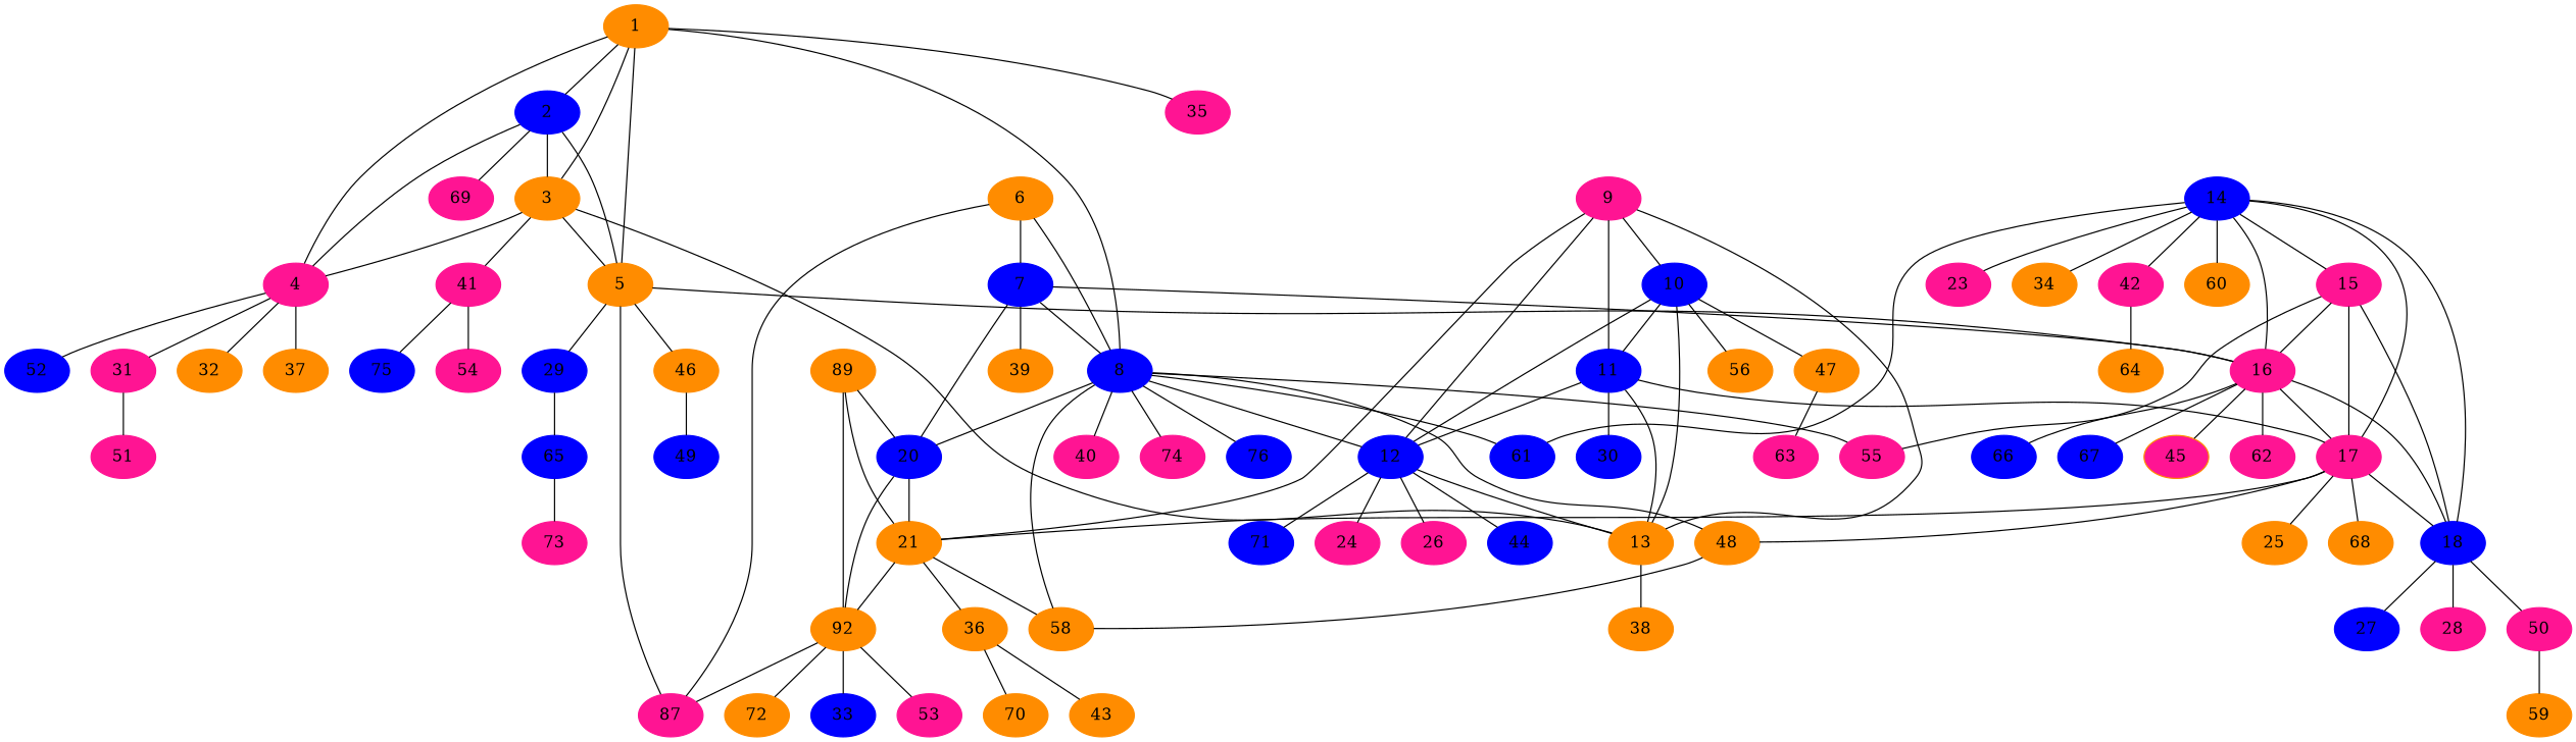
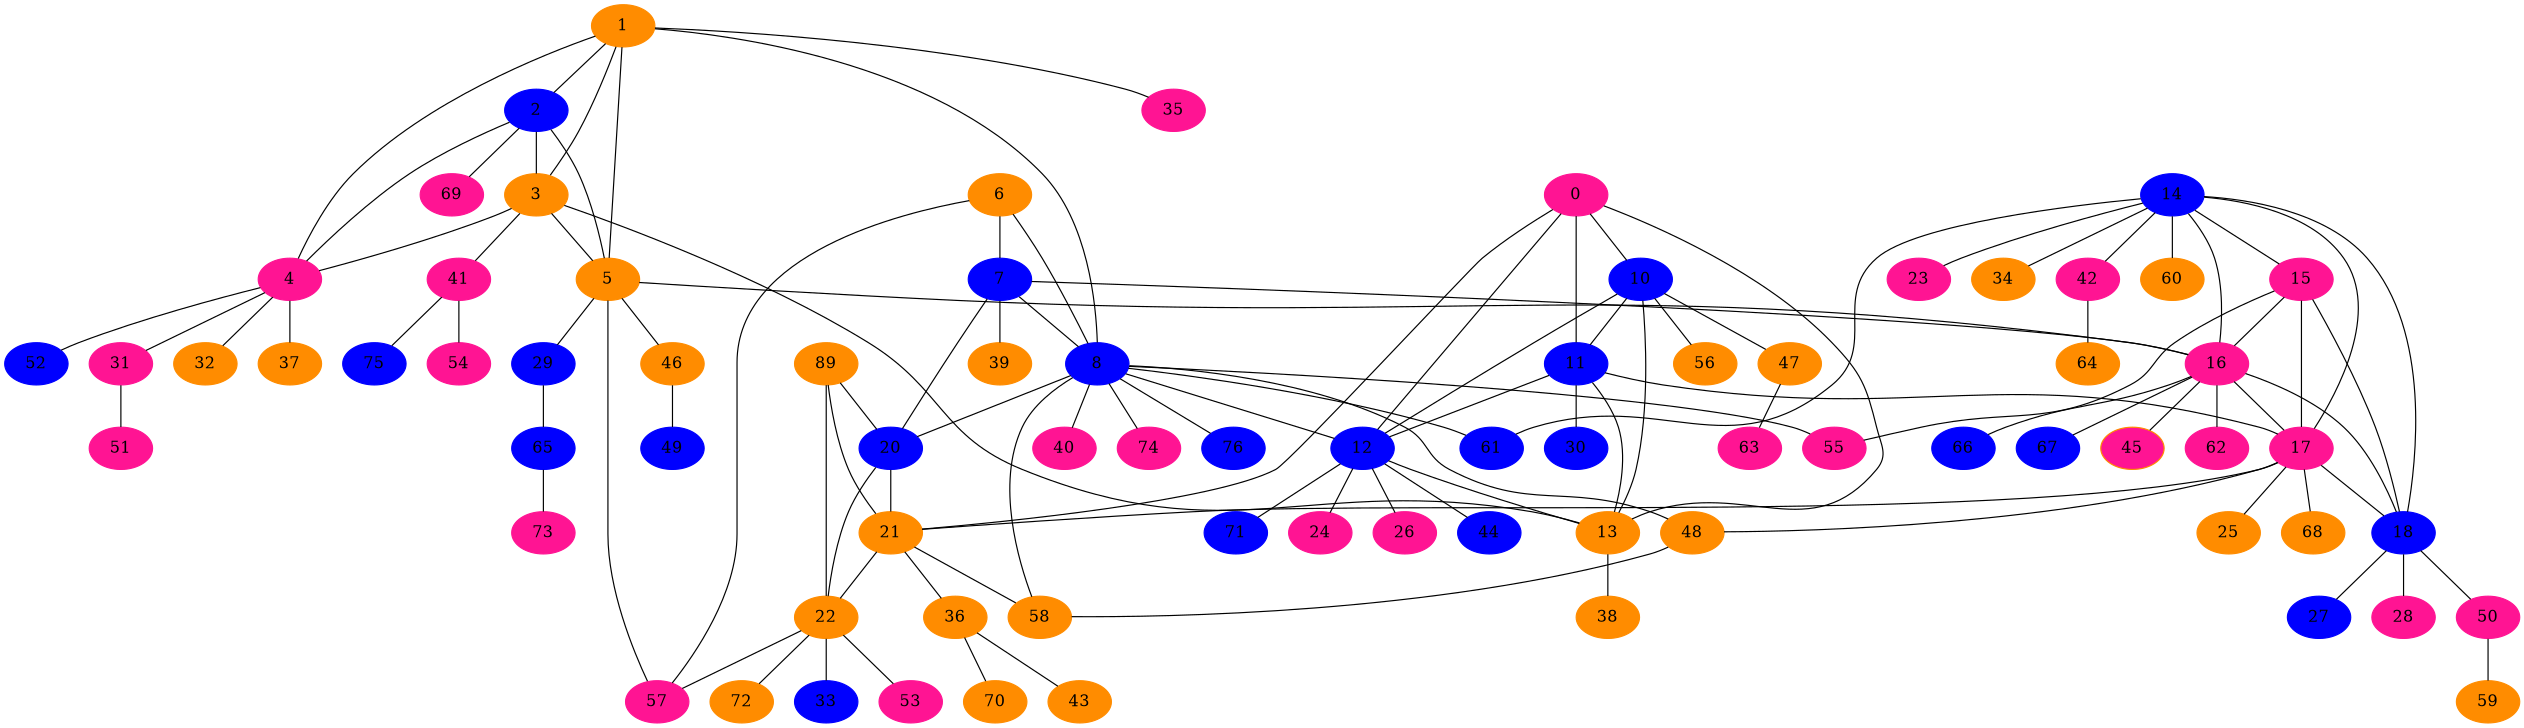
  graph {
    node [color=darkorange style=filled]
    edge [weight=1.0]
    2 [color=blue]
    1
    3
    4 [color=deeppink]
    5
    8 [color=blue]
    35 [color=deeppink]
    69 [color=deeppink]
    13
    41 [color=deeppink]
    31 [color=deeppink]
    32
    37
    52 [color=blue]
    16 [color=deeppink]
    29 [color=blue]
    46
-   57 [color=deeppink label=87]
+   57 [color=deeppink]
    20 [color=blue]
    12 [color=blue]
    40 [color=deeppink]
    48
    55 [color=deeppink]
    58
    61 [color=blue]
    74 [color=deeppink]
    76 [color=blue]
    38
    54 [color=deeppink]
    75 [color=blue]
    51 [color=deeppink]
    17 [color=deeppink]
    18 [color=blue]
    45 [fillcolor=deeppink]
    62 [color=deeppink]
    66 [color=blue]
    67 [color=blue]
-   22 [label=92]
+   22
    33 [color=blue]
    53 [color=deeppink]
    72
    65 [color=blue]
    49 [color=blue]
    6
    7 [color=blue]
    39
    21
    24 [color=deeppink]
    26 [color=deeppink]
    44 [color=blue]
    71 [color=blue]
-   9 [color=deeppink]
+   9 [color=deeppink label=0]
    10 [color=blue]
    11 [color=blue]
    47
    56
    30 [color=blue]
    36
    63 [color=deeppink]
    25
    68
    14 [color=blue]
    15 [color=deeppink]
    23 [color=deeppink]
    34
    42 [color=deeppink]
    60
    27 [color=blue]
    28 [color=deeppink]
    50 [color=deeppink]
    64
    59
    n73 [label=89]
    43
    70
    73 [color=deeppink]
    2 -- 3
    2 -- 4
    2 -- 5
    2 -- 69
    1 -- 2
    1 -- 3
    1 -- 4
    1 -- 5
    1 -- 8
    1 -- 35
    3 -- 4
    3 -- 5
    3 -- 13
    3 -- 41
    4 -- 31
    4 -- 32
    4 -- 37
    4 -- 52
    5 -- 16
    5 -- 29
    5 -- 46
    5 -- 57
    8 -- 20
    8 -- 12
    8 -- 40
    8 -- 48
    8 -- 55
    8 -- 58
    8 -- 61
    8 -- 74
    8 -- 76
    13 -- 38
    41 -- 54
    41 -- 75
    31 -- 51
    16 -- 17
    16 -- 18
    16 -- 45
    16 -- 62
    16 -- 66
    16 -- 67
    29 -- 65
    46 -- 49
    20 -- 22
    20 -- 21 [weight=2.0]
    12 -- 13
    12 -- 24
    12 -- 26
    12 -- 44
    12 -- 71
    48 -- 58
    17 -- 48
    17 -- 18
    17 -- 21
    17 -- 25
    17 -- 68
    18 -- 27
    18 -- 28
    18 -- 50
    22 -- 57
    22 -- 33
    22 -- 53
    22 -- 72
    65 -- 73
    6 -- 8
    6 -- 57 [weight=2.0]
    6 -- 7 [weight=3.0]
    7 -- 8 [weight=3.0]
    7 -- 16
    7 -- 20
    7 -- 39 [weight=3.0]
    21 -- 58
    21 -- 22 [weight=2.0]
    21 -- 36
    9 -- 13
    9 -- 12
    9 -- 21
    9 -- 10
    9 -- 11
    10 -- 13
    10 -- 12
    10 -- 11
    10 -- 47
    10 -- 56
    11 -- 13
    11 -- 12
    11 -- 17
    11 -- 30
    47 -- 63
    36 -- 43
    36 -- 70
    14 -- 16
    14 -- 61
    14 -- 17
    14 -- 18
    14 -- 15
    14 -- 23
    14 -- 34
    14 -- 42
    14 -- 60
    15 -- 16
    15 -- 55
    15 -- 17
    15 -- 18
    42 -- 64
    50 -- 59
    n73 -- 20
    n73 -- 22
    n73 -- 21 [weight=3.0]
  }
